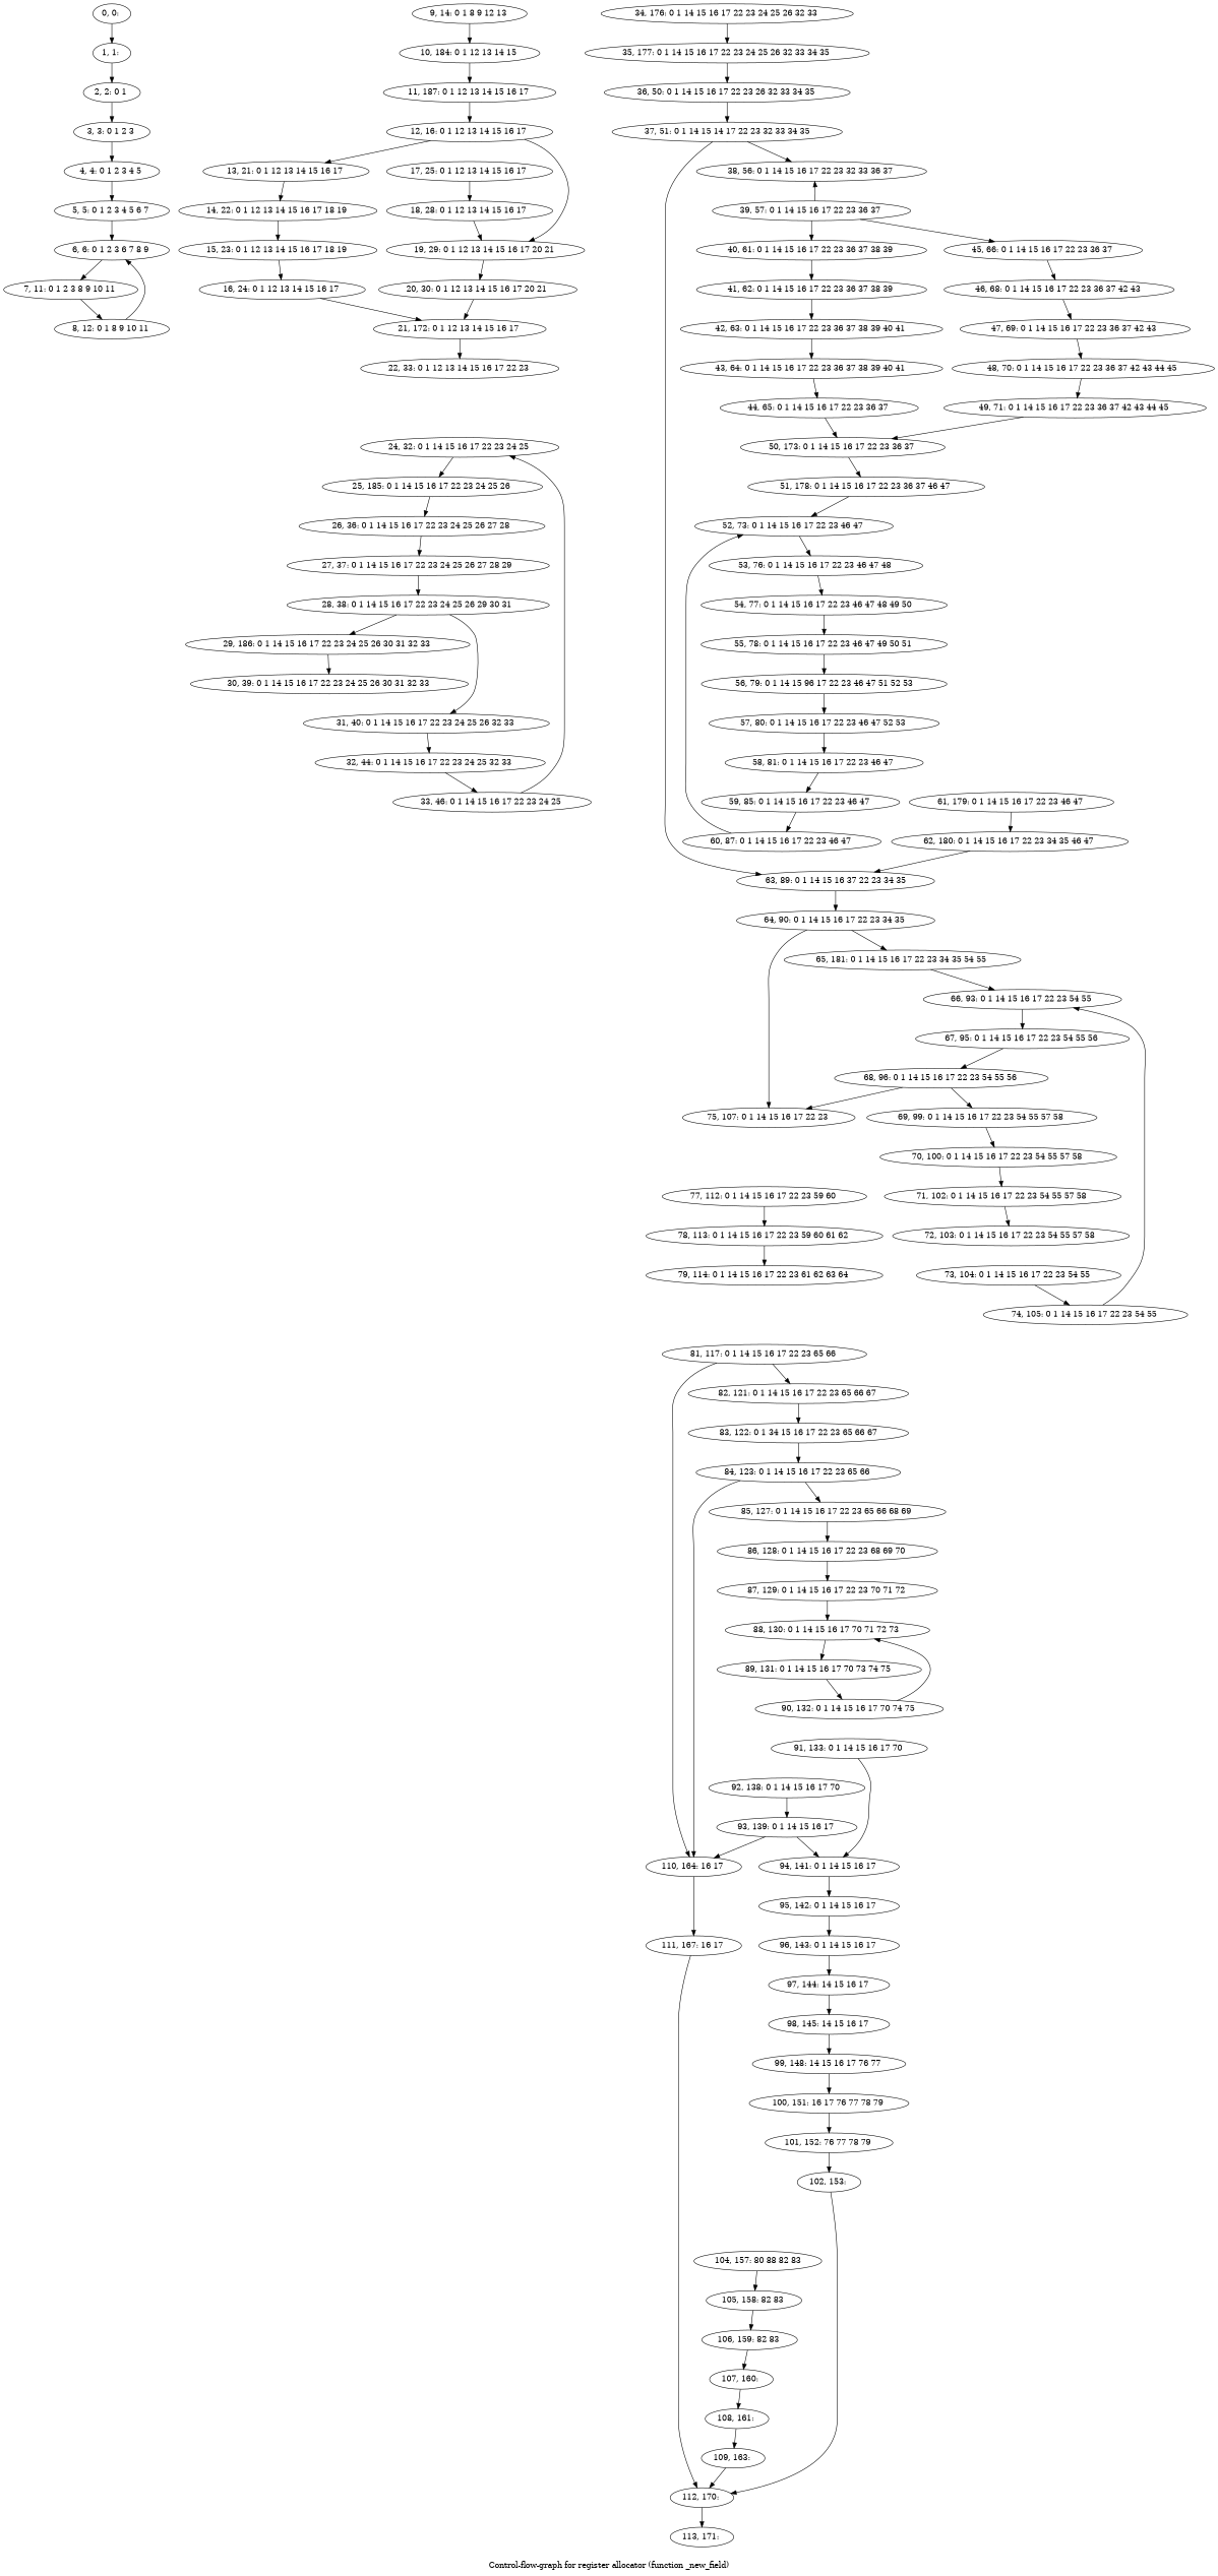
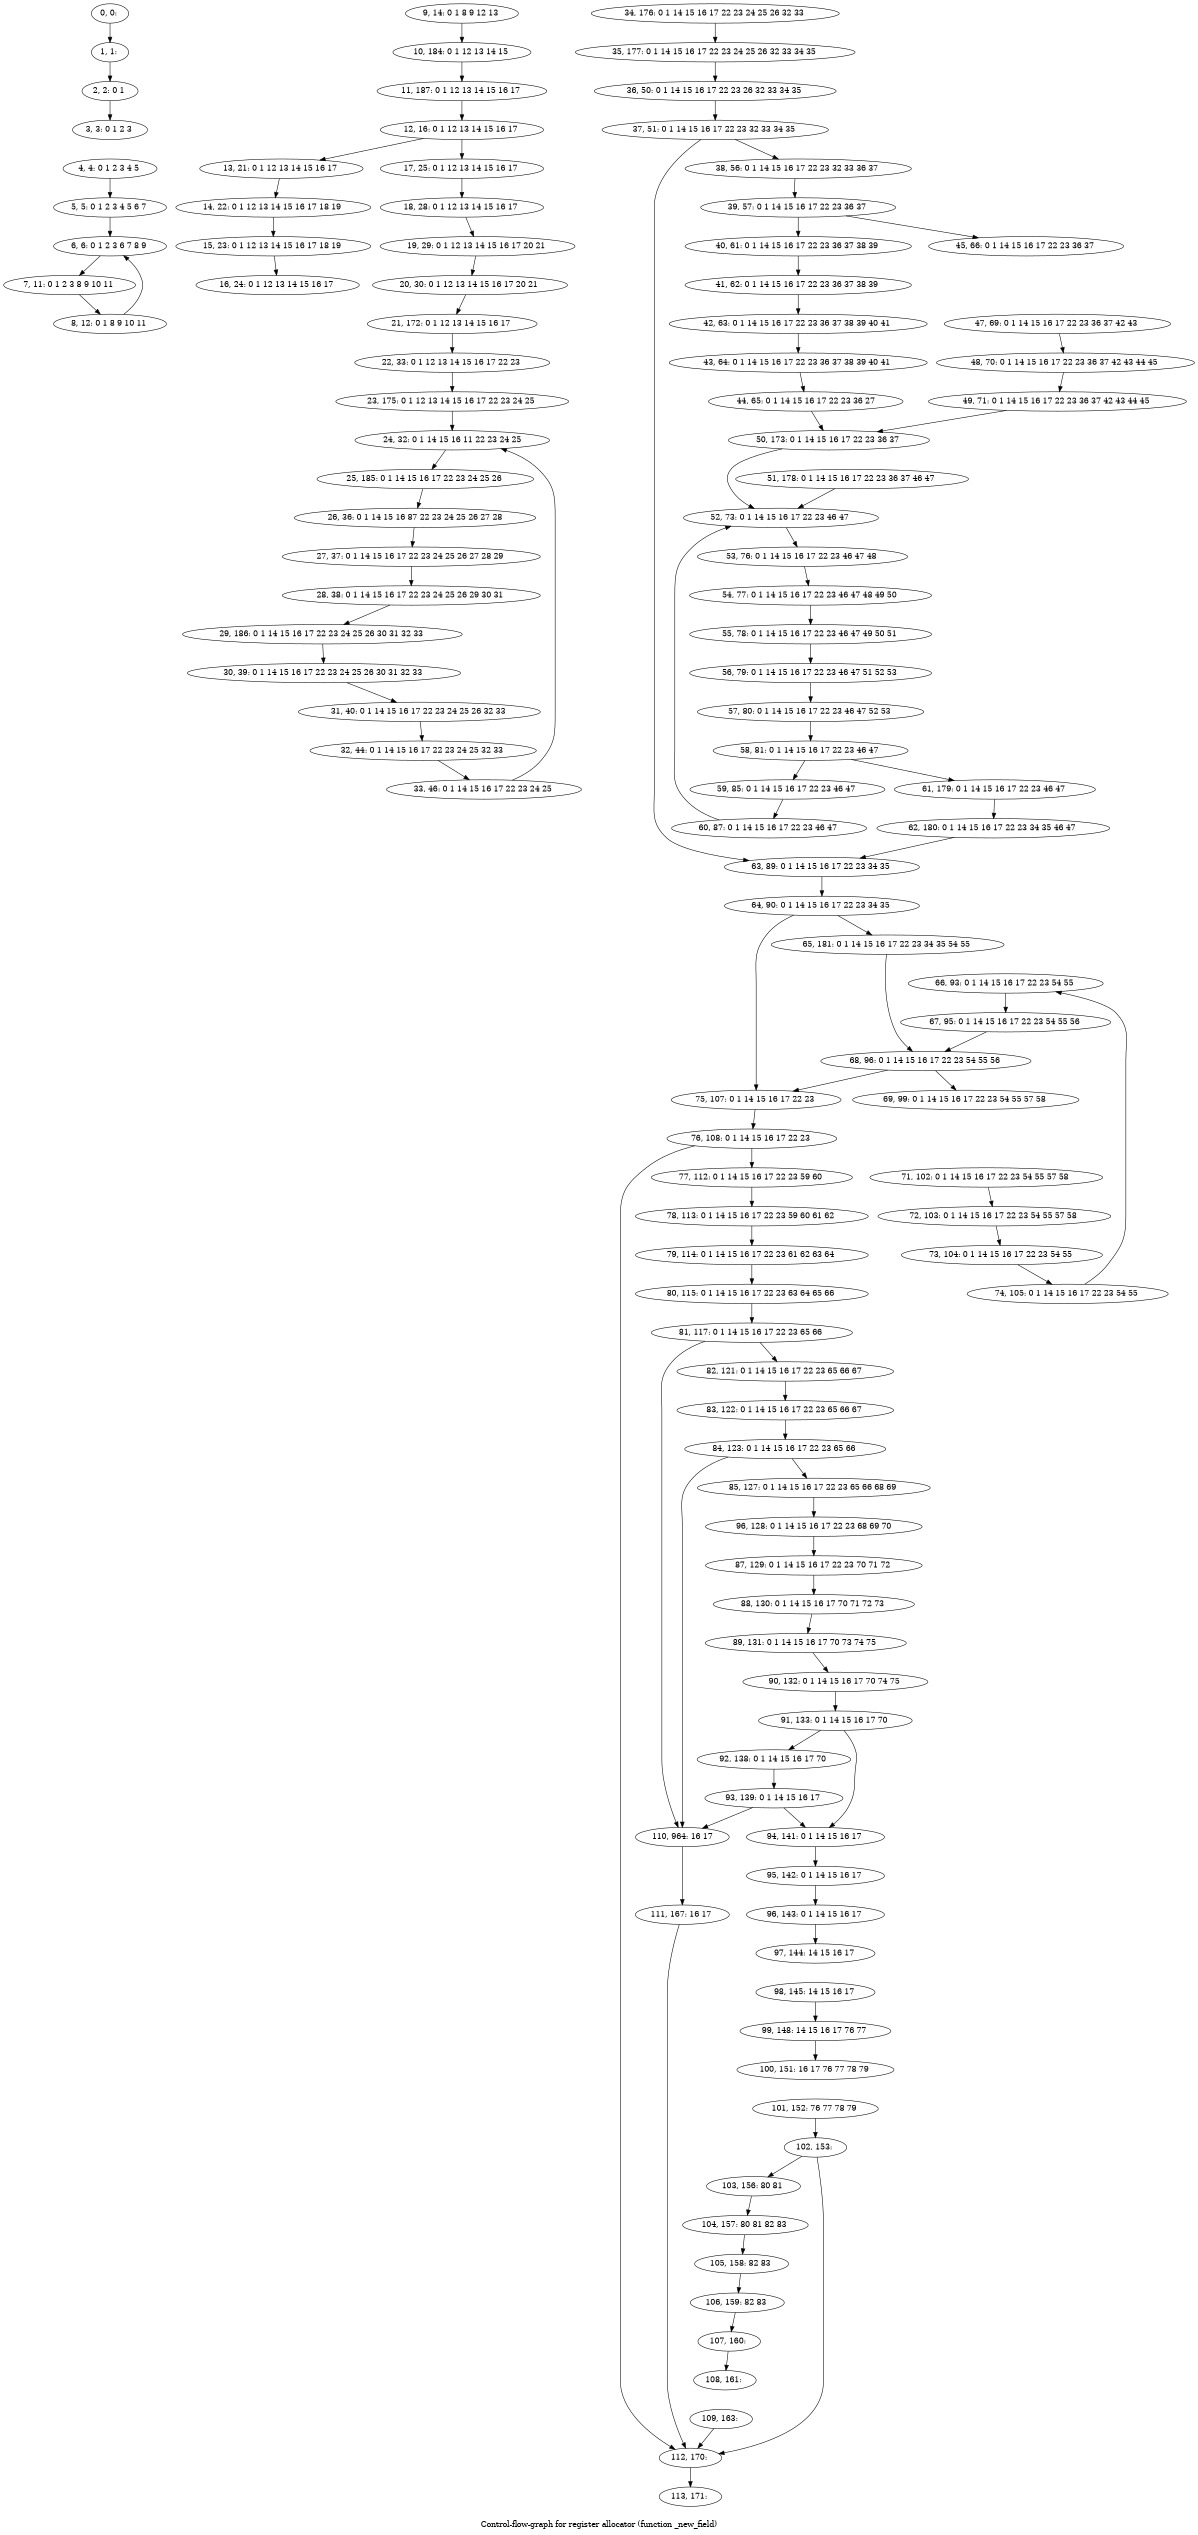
  digraph {
    label="Control-flow-graph for register allocator (function _new_field)"
    n1 [label="0, 0: "]
    n2 [label="1, 1: "]
    n3 [label="2, 2: 0 1 "]
    n4 [label="3, 3: 0 1 2 3 "]
    n5 [label="4, 4: 0 1 2 3 4 5 "]
    n6 [label="5, 5: 0 1 2 3 4 5 6 7 "]
    n7 [label="6, 6: 0 1 2 3 6 7 8 9 "]
    n8 [label="7, 11: 0 1 2 3 8 9 10 11 "]
    n9 [label="8, 12: 0 1 8 9 10 11 "]
    n10 [label="9, 14: 0 1 8 9 12 13 "]
    n11 [label="10, 184: 0 1 12 13 14 15 "]
    n12 [label="11, 187: 0 1 12 13 14 15 16 17 "]
    n13 [label="12, 16: 0 1 12 13 14 15 16 17 "]
    n14 [label="13, 21: 0 1 12 13 14 15 16 17 "]
    n15 [label="17, 25: 0 1 12 13 14 15 16 17 "]
    n16 [label="14, 22: 0 1 12 13 14 15 16 17 18 19 "]
    n17 [label="18, 28: 0 1 12 13 14 15 16 17 "]
    n18 [label="15, 23: 0 1 12 13 14 15 16 17 18 19 "]
    n19 [label="16, 24: 0 1 12 13 14 15 16 17 "]
    n20 [label="21, 172: 0 1 12 13 14 15 16 17 "]
    n21 [label="22, 33: 0 1 12 13 14 15 16 17 22 23 "]
    n22 [label="19, 29: 0 1 12 13 14 15 16 17 20 21 "]
    n23 [label="20, 30: 0 1 12 13 14 15 16 17 20 21 "]
-   n25 [label="24, 32: 0 1 14 15 16 17 22 23 24 25 "]
+   n24 [label="23, 175: 0 1 12 13 14 15 16 17 22 23 24 25 "]
+   n25 [label="24, 32: 0 1 14 15 16 11 22 23 24 25"]
    n26 [label="25, 185: 0 1 14 15 16 17 22 23 24 25 26 "]
-   n27 [label="26, 36: 0 1 14 15 16 17 22 23 24 25 26 27 28 "]
+   n27 [label="26, 36: 0 1 14 15 16 87 22 23 24 25 26 27 28"]
    n28 [label="27, 37: 0 1 14 15 16 17 22 23 24 25 26 27 28 29 "]
    n29 [label="28, 38: 0 1 14 15 16 17 22 23 24 25 26 29 30 31 "]
    n30 [label="29, 186: 0 1 14 15 16 17 22 23 24 25 26 30 31 32 33 "]
    n31 [label="30, 39: 0 1 14 15 16 17 22 23 24 25 26 30 31 32 33 "]
    n32 [label="31, 40: 0 1 14 15 16 17 22 23 24 25 26 32 33 "]
    n33 [label="32, 44: 0 1 14 15 16 17 22 23 24 25 32 33 "]
    n34 [label="33, 46: 0 1 14 15 16 17 22 23 24 25 "]
    n35 [label="34, 176: 0 1 14 15 16 17 22 23 24 25 26 32 33 "]
    n36 [label="35, 177: 0 1 14 15 16 17 22 23 24 25 26 32 33 34 35 "]
    n37 [label="36, 50: 0 1 14 15 16 17 22 23 26 32 33 34 35 "]
-   n38 [label="37, 51: 0 1 14 15 14 17 22 23 32 33 34 35"]
+   n38 [label="37, 51: 0 1 14 15 16 17 22 23 32 33 34 35 "]
    n39 [label="38, 56: 0 1 14 15 16 17 22 23 32 33 36 37 "]
-   n40 [label="63, 89: 0 1 14 15 16 37 22 23 34 35"]
+   n40 [label="63, 89: 0 1 14 15 16 17 22 23 34 35 "]
    n41 [label="39, 57: 0 1 14 15 16 17 22 23 36 37 "]
    n42 [label="64, 90: 0 1 14 15 16 17 22 23 34 35 "]
    n43 [label="40, 61: 0 1 14 15 16 17 22 23 36 37 38 39 "]
    n44 [label="45, 66: 0 1 14 15 16 17 22 23 36 37 "]
    n45 [label="41, 62: 0 1 14 15 16 17 22 23 36 37 38 39 "]
-   n46 [label="46, 68: 0 1 14 15 16 17 22 23 36 37 42 43 "]
    n47 [label="42, 63: 0 1 14 15 16 17 22 23 36 37 38 39 40 41 "]
    n48 [label="43, 64: 0 1 14 15 16 17 22 23 36 37 38 39 40 41 "]
-   n49 [label="44, 65: 0 1 14 15 16 17 22 23 36 37 "]
+   n49 [label="44, 65: 0 1 14 15 16 17 22 23 36 27"]
    n50 [label="50, 173: 0 1 14 15 16 17 22 23 36 37 "]
    n51 [label="51, 178: 0 1 14 15 16 17 22 23 36 37 46 47 "]
    n52 [label="47, 69: 0 1 14 15 16 17 22 23 36 37 42 43 "]
    n53 [label="48, 70: 0 1 14 15 16 17 22 23 36 37 42 43 44 45 "]
    n54 [label="49, 71: 0 1 14 15 16 17 22 23 36 37 42 43 44 45 "]
    n55 [label="52, 73: 0 1 14 15 16 17 22 23 46 47 "]
    n56 [label="53, 76: 0 1 14 15 16 17 22 23 46 47 48 "]
    n57 [label="54, 77: 0 1 14 15 16 17 22 23 46 47 48 49 50 "]
    n58 [label="55, 78: 0 1 14 15 16 17 22 23 46 47 49 50 51 "]
-   n59 [label="56, 79: 0 1 14 15 96 17 22 23 46 47 51 52 53"]
+   n59 [label="56, 79: 0 1 14 15 16 17 22 23 46 47 51 52 53 "]
    n60 [label="57, 80: 0 1 14 15 16 17 22 23 46 47 52 53 "]
    n61 [label="58, 81: 0 1 14 15 16 17 22 23 46 47 "]
    n62 [label="59, 85: 0 1 14 15 16 17 22 23 46 47 "]
    n63 [label="61, 179: 0 1 14 15 16 17 22 23 46 47 "]
    n64 [label="60, 87: 0 1 14 15 16 17 22 23 46 47 "]
    n65 [label="62, 180: 0 1 14 15 16 17 22 23 34 35 46 47 "]
    n66 [label="65, 181: 0 1 14 15 16 17 22 23 34 35 54 55 "]
    n67 [label="75, 107: 0 1 14 15 16 17 22 23 "]
    n68 [label="66, 93: 0 1 14 15 16 17 22 23 54 55 "]
+   n69 [label="76, 108: 0 1 14 15 16 17 22 23 "]
    n70 [label="67, 95: 0 1 14 15 16 17 22 23 54 55 56 "]
    n71 [label="68, 96: 0 1 14 15 16 17 22 23 54 55 56 "]
    n72 [label="69, 99: 0 1 14 15 16 17 22 23 54 55 57 58 "]
-   n73 [label="70, 100: 0 1 14 15 16 17 22 23 54 55 57 58 "]
    n74 [label="71, 102: 0 1 14 15 16 17 22 23 54 55 57 58 "]
    n75 [label="72, 103: 0 1 14 15 16 17 22 23 54 55 57 58 "]
    n76 [label="73, 104: 0 1 14 15 16 17 22 23 54 55 "]
    n77 [label="74, 105: 0 1 14 15 16 17 22 23 54 55 "]
    n78 [label="77, 112: 0 1 14 15 16 17 22 23 59 60 "]
    n79 [label="112, 170: "]
    n80 [label="78, 113: 0 1 14 15 16 17 22 23 59 60 61 62 "]
    n81 [label="113, 171: "]
    n82 [label="79, 114: 0 1 14 15 16 17 22 23 61 62 63 64 "]
+   n83 [label="80, 115: 0 1 14 15 16 17 22 23 63 64 65 66 "]
    n84 [label="81, 117: 0 1 14 15 16 17 22 23 65 66 "]
    n85 [label="82, 121: 0 1 14 15 16 17 22 23 65 66 67 "]
-   n86 [label="110, 164: 16 17 "]
-   n87 [label="83, 122: 0 1 34 15 16 17 22 23 65 66 67"]
+   n86 [label="110, 964: 16 17"]
+   n87 [label="83, 122: 0 1 14 15 16 17 22 23 65 66 67 "]
    n88 [label="111, 167: 16 17 "]
    n89 [label="84, 123: 0 1 14 15 16 17 22 23 65 66 "]
    n90 [label="85, 127: 0 1 14 15 16 17 22 23 65 66 68 69 "]
-   n91 [label="86, 128: 0 1 14 15 16 17 22 23 68 69 70 "]
+   n91 [label="96, 128: 0 1 14 15 16 17 22 23 68 69 70"]
    n92 [label="87, 129: 0 1 14 15 16 17 22 23 70 71 72 "]
    n93 [label="88, 130: 0 1 14 15 16 17 70 71 72 73 "]
    n94 [label="89, 131: 0 1 14 15 16 17 70 73 74 75 "]
    n95 [label="90, 132: 0 1 14 15 16 17 70 74 75 "]
    n96 [label="91, 133: 0 1 14 15 16 17 70 "]
    n97 [label="92, 138: 0 1 14 15 16 17 70 "]
    n98 [label="94, 141: 0 1 14 15 16 17 "]
    n99 [label="93, 139: 0 1 14 15 16 17 "]
    n100 [label="95, 142: 0 1 14 15 16 17 "]
    n101 [label="96, 143: 0 1 14 15 16 17 "]
    n102 [label="97, 144: 14 15 16 17 "]
    n103 [label="98, 145: 14 15 16 17 "]
    n104 [label="99, 148: 14 15 16 17 76 77 "]
    n105 [label="100, 151: 16 17 76 77 78 79 "]
    n106 [label="101, 152: 76 77 78 79 "]
    n107 [label="102, 153: "]
-   n109 [label="104, 157: 80 88 82 83"]
+   n108 [label="103, 156: 80 81 "]
+   n109 [label="104, 157: 80 81 82 83 "]
    n110 [label="105, 158: 82 83 "]
    n111 [label="106, 159: 82 83 "]
    n112 [label="107, 160: "]
    n113 [label="108, 161: "]
    n114 [label="109, 163: "]
    n1 -> n2
    n2 -> n3
    n3 -> n4
-   n4 -> n5
    n5 -> n6
    n6 -> n7
    n7 -> n8
    n8 -> n9
    n9 -> n7
    n10 -> n11
    n11 -> n12
    n12 -> n13
    n13 -> n14
-   n13 -> n22
+   n13 -> n15
    n14 -> n16
    n15 -> n17
    n16 -> n18
    n17 -> n22
    n18 -> n19
-   n19 -> n20
    n20 -> n21
+   n21 -> n24
    n22 -> n23
    n23 -> n20
+   n24 -> n25
    n25 -> n26
    n26 -> n27
    n27 -> n28
    n28 -> n29
    n29 -> n30
    n30 -> n31
-   n29 -> n32
+   n31 -> n32
    n32 -> n33
    n33 -> n34
    n34 -> n25
    n35 -> n36
    n36 -> n37
    n37 -> n38
    n38 -> n39
    n38 -> n40
-   n41 -> n39
+   n39 -> n41
    n40 -> n42
    n41 -> n43
    n41 -> n44
    n42 -> n66
    n42 -> n67
    n43 -> n45
-   n44 -> n46
    n45 -> n47
-   n46 -> n52
    n47 -> n48
    n48 -> n49
    n49 -> n50
-   n50 -> n51
+   n50 -> n55
    n51 -> n55
    n52 -> n53
    n53 -> n54
    n54 -> n50
    n55 -> n56
    n56 -> n57
    n57 -> n58
    n58 -> n59
    n59 -> n60
    n60 -> n61
    n61 -> n62
+   n61 -> n63
    n62 -> n64
    n63 -> n65
    n64 -> n55
    n65 -> n40
-   n66 -> n68
+   n66 -> n71
+   n67 -> n69
    n68 -> n70
+   n69 -> n78
+   n69 -> n79
    n70 -> n71
    n71 -> n67
    n71 -> n72
-   n72 -> n73
-   n73 -> n74
    n74 -> n75
+   n75 -> n76
    n76 -> n77
    n77 -> n68
    n78 -> n80
    n79 -> n81
    n80 -> n82
+   n82 -> n83
+   n83 -> n84
    n84 -> n85
    n84 -> n86
    n85 -> n87
    n86 -> n88
    n87 -> n89
    n88 -> n79
    n89 -> n86
    n89 -> n90
    n90 -> n91
    n91 -> n92
    n92 -> n93
    n93 -> n94
    n94 -> n95
-   n95 -> n93
+   n95 -> n96
+   n96 -> n97
    n96 -> n98
    n97 -> n99
    n98 -> n100
    n99 -> n86
    n99 -> n98
    n100 -> n101
    n101 -> n102
-   n102 -> n103
    n103 -> n104
    n104 -> n105
-   n105 -> n106
    n106 -> n107
    n107 -> n79
+   n107 -> n108
+   n108 -> n109
    n109 -> n110
    n110 -> n111
    n111 -> n112
    n112 -> n113
-   n113 -> n114
    n114 -> n79
  }
